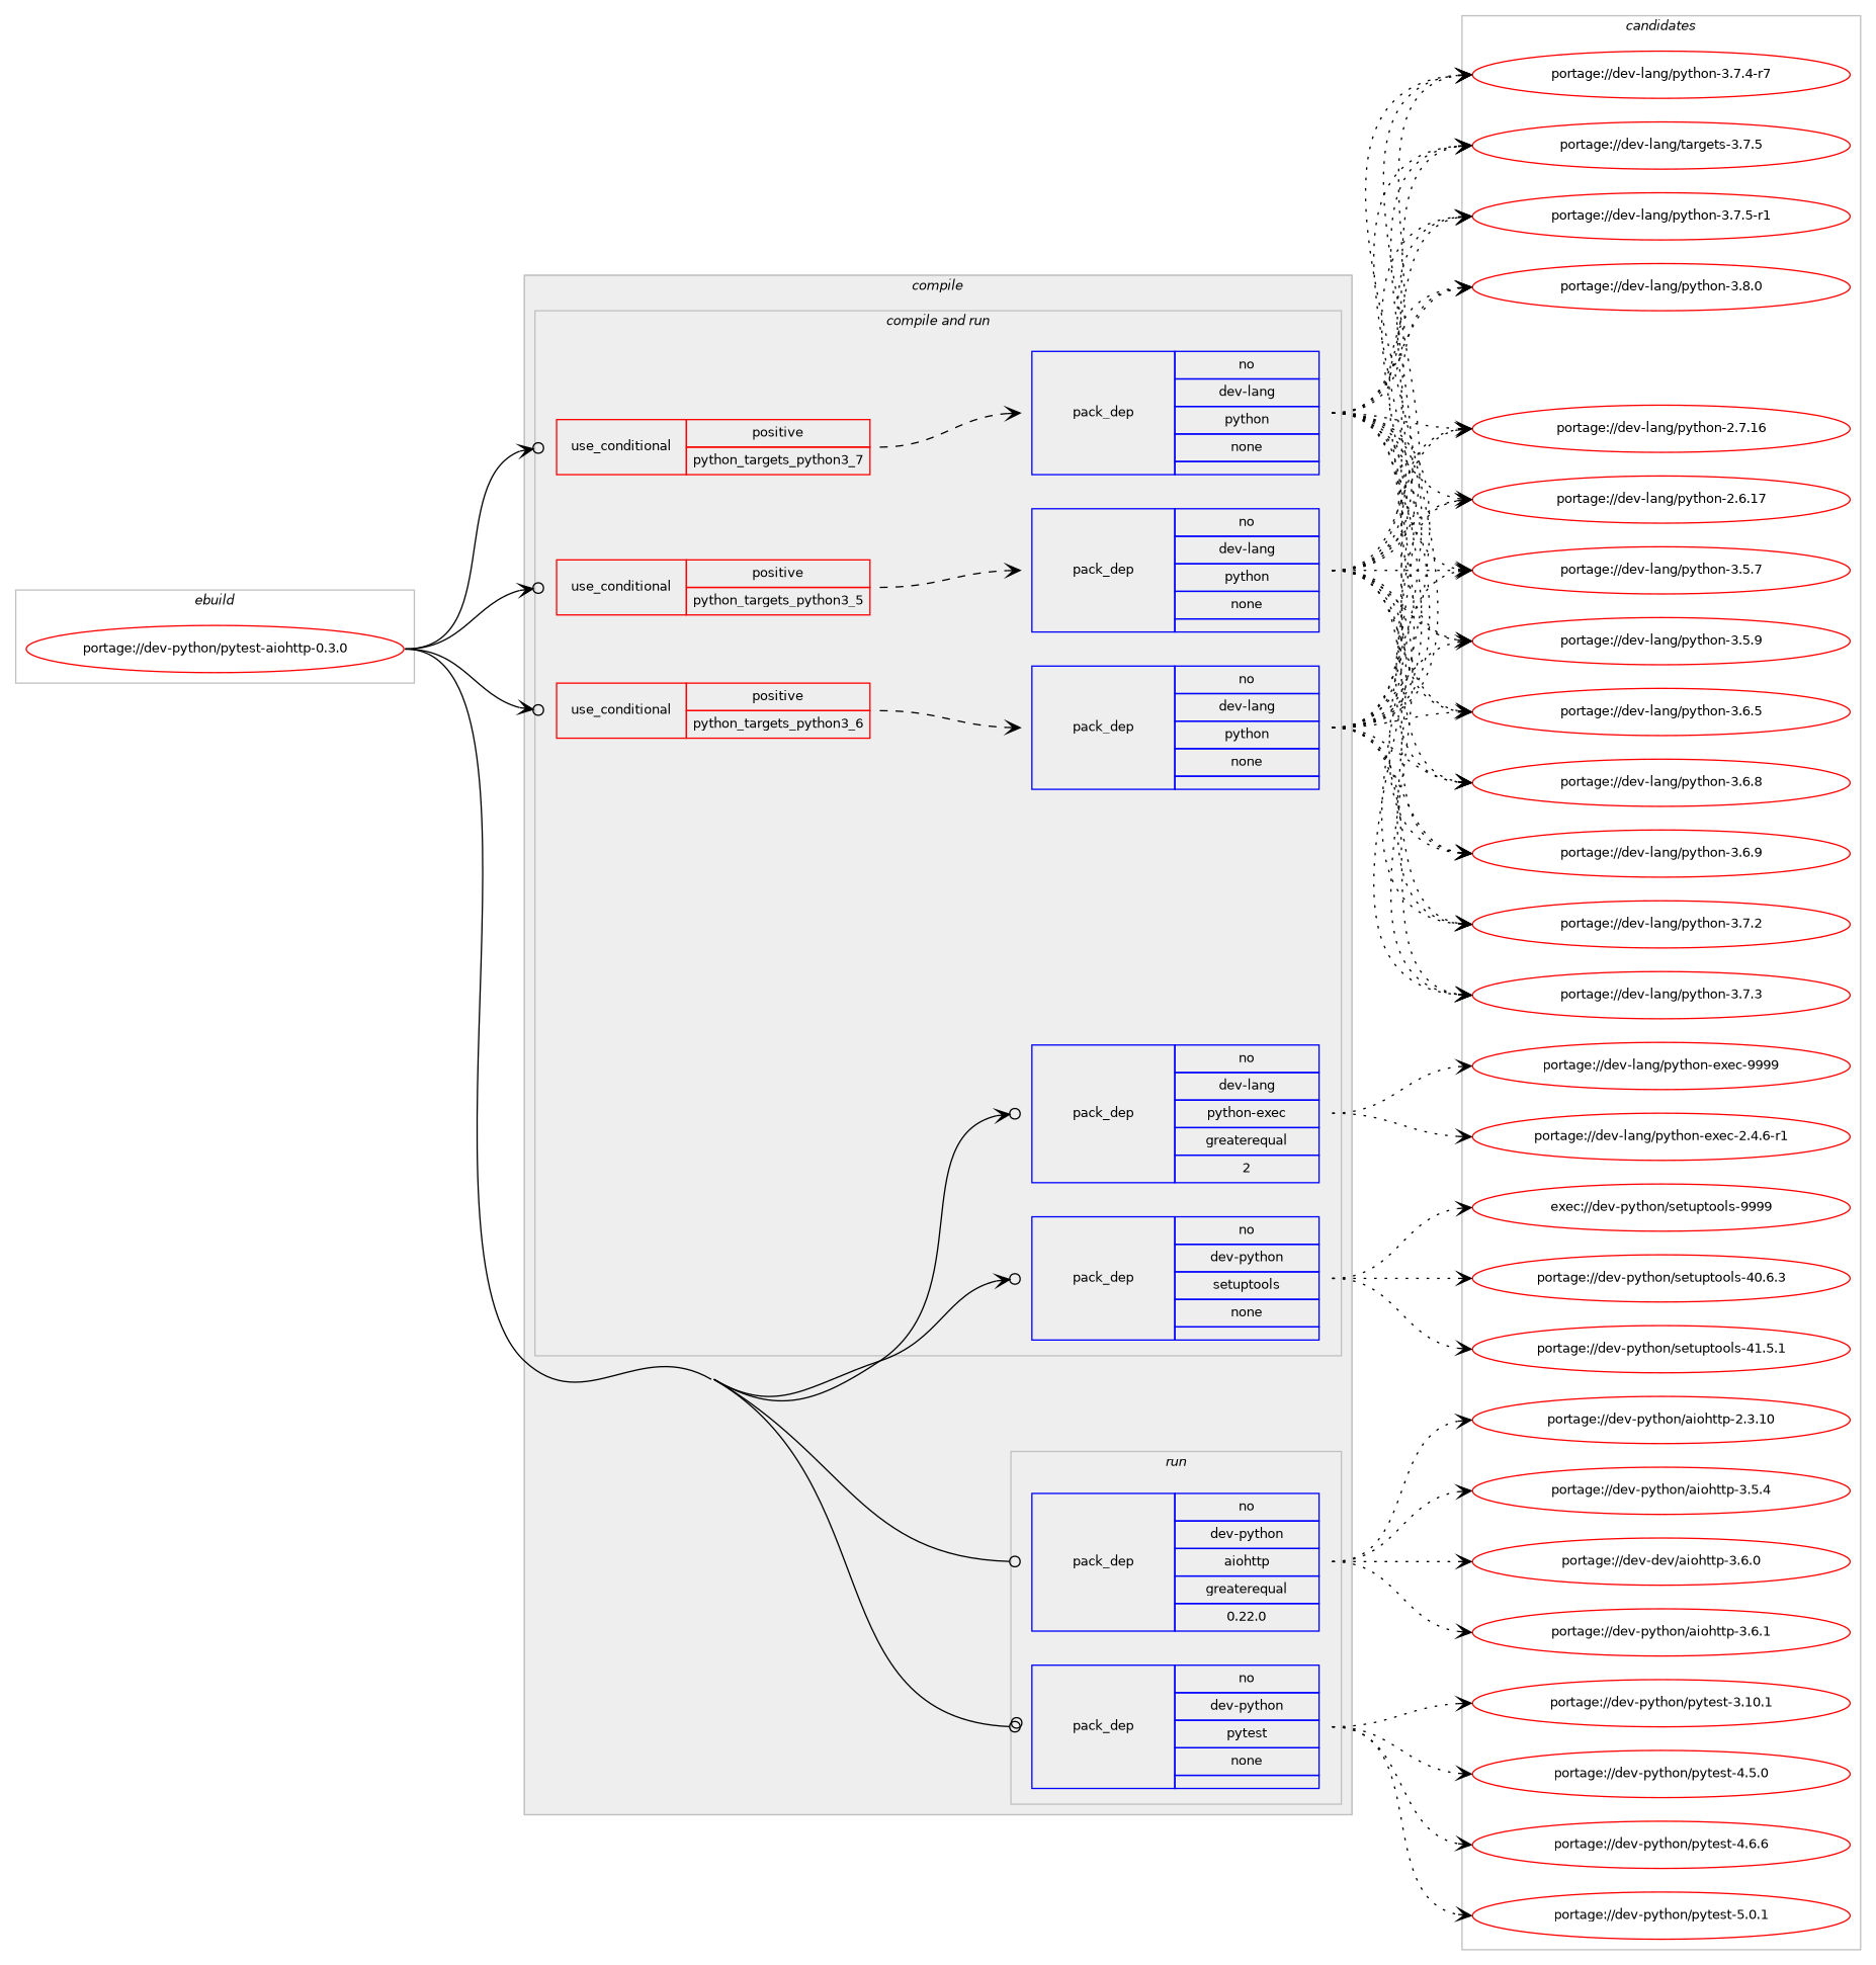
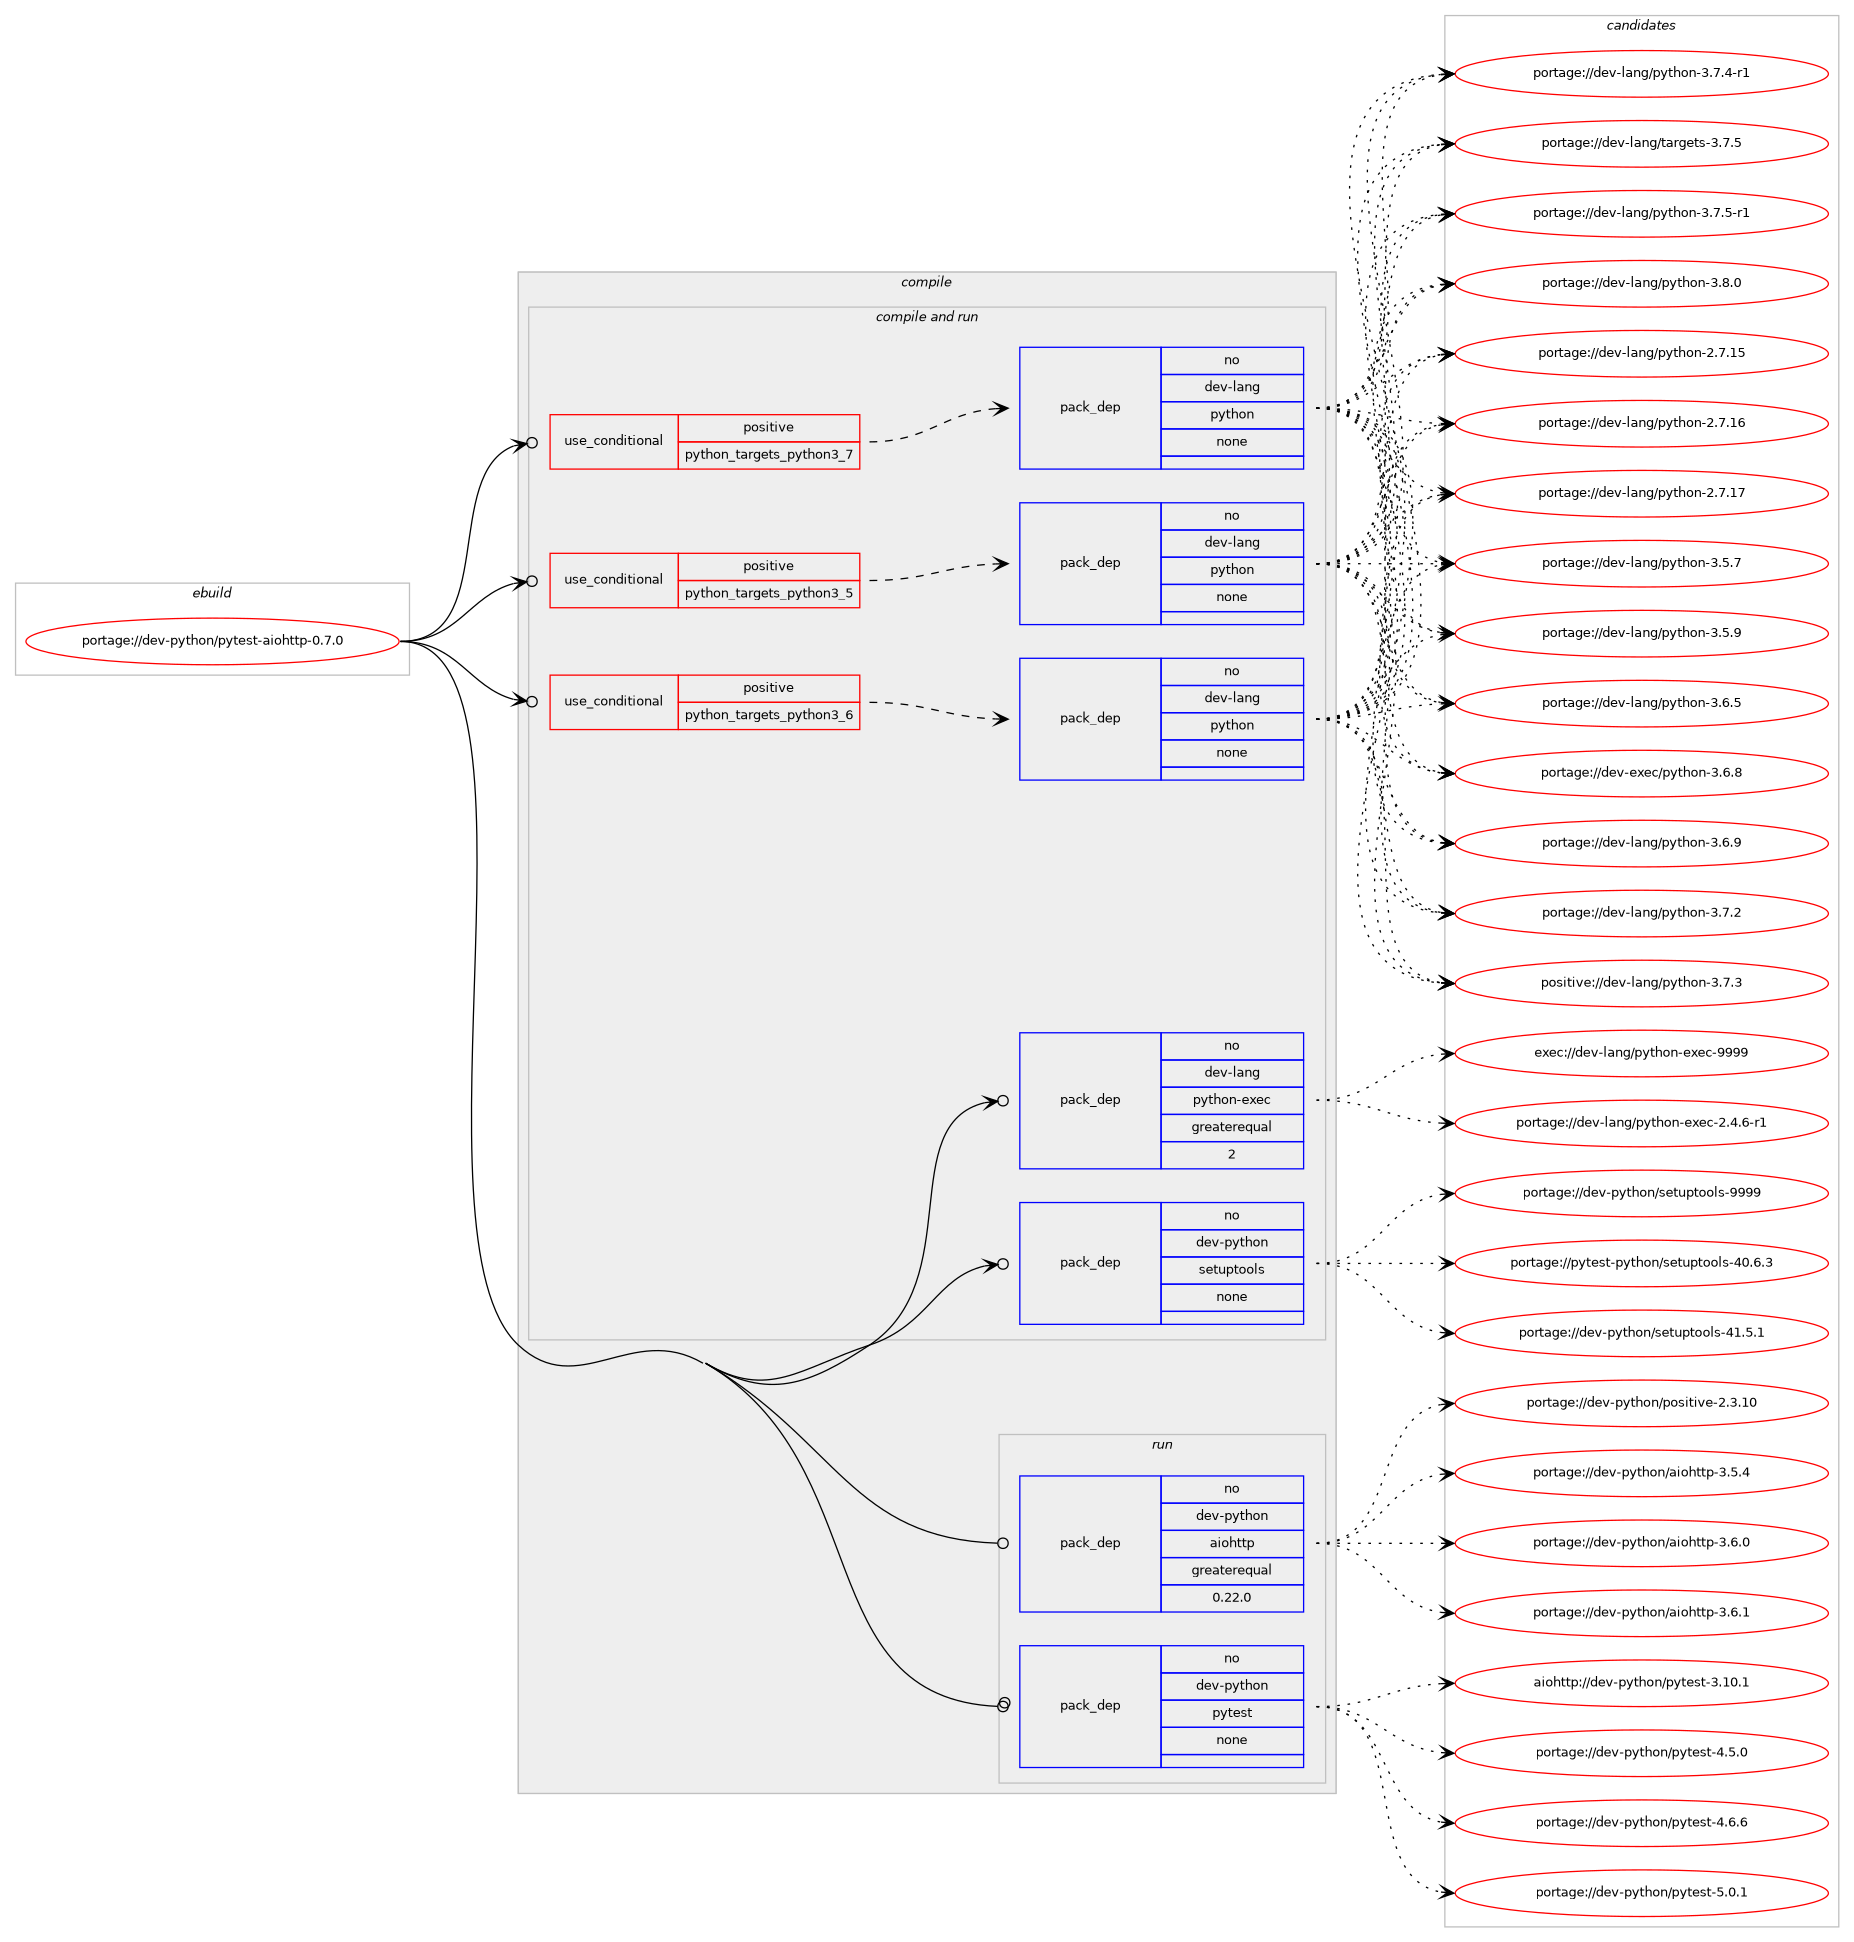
  digraph {
    compound=true
    concentrate=true
    fontname=Helvetica
    fontsize=10
    newrank=true
    rankdir=LR
    ranksep=1.5
    node [color=red fontname=Helvetica fontsize=10]
    edge [arrowhead=vee headport=w style=dotted tailport=e weight=100]
-   n1 [label="portage://dev-python/pytest-aiohttp-0.3.0" width=4]
+   n1 [label="portage://dev-python/pytest-aiohttp-0.7.0" width=4]
    n2 [color=blue label=<<TABLE BORDER="0" CELLBORDER="1" CELLSPACING="0" CELLPADDING="4" WIDTH="220"><TR><TD ROWSPAN="6" CELLPADDING="30">pack_dep</TD></TR><TR><TD WIDTH="110">no</TD></TR><TR><TD>dev-lang</TD></TR><TR><TD>python</TD></TR><TR><TD>none</TD></TR><TR><TD></TD></TR></TABLE>> shape=none]
    n3 [label=<<TABLE BORDER="0" CELLBORDER="1" CELLSPACING="0" CELLPADDING="4"><TR><TD ROWSPAN="3" CELLPADDING="10">use_conditional</TD></TR><TR><TD>positive</TD></TR><TR><TD>python_targets_python3_5</TD></TR></TABLE>> shape=none]
    n4 [color=blue label=<<TABLE BORDER="0" CELLBORDER="1" CELLSPACING="0" CELLPADDING="4" WIDTH="220"><TR><TD ROWSPAN="6" CELLPADDING="30">pack_dep</TD></TR><TR><TD WIDTH="110">no</TD></TR><TR><TD>dev-lang</TD></TR><TR><TD>python</TD></TR><TR><TD>none</TD></TR><TR><TD></TD></TR></TABLE>> shape=none]
    n5 [label=<<TABLE BORDER="0" CELLBORDER="1" CELLSPACING="0" CELLPADDING="4"><TR><TD ROWSPAN="3" CELLPADDING="10">use_conditional</TD></TR><TR><TD>positive</TD></TR><TR><TD>python_targets_python3_6</TD></TR></TABLE>> shape=none]
    n6 [color=blue label=<<TABLE BORDER="0" CELLBORDER="1" CELLSPACING="0" CELLPADDING="4" WIDTH="220"><TR><TD ROWSPAN="6" CELLPADDING="30">pack_dep</TD></TR><TR><TD WIDTH="110">no</TD></TR><TR><TD>dev-lang</TD></TR><TR><TD>python</TD></TR><TR><TD>none</TD></TR><TR><TD></TD></TR></TABLE>> shape=none]
    n7 [label=<<TABLE BORDER="0" CELLBORDER="1" CELLSPACING="0" CELLPADDING="4"><TR><TD ROWSPAN="3" CELLPADDING="10">use_conditional</TD></TR><TR><TD>positive</TD></TR><TR><TD>python_targets_python3_7</TD></TR></TABLE>> shape=none]
    n8 [color=blue label=<<TABLE BORDER="0" CELLBORDER="1" CELLSPACING="0" CELLPADDING="4" WIDTH="220"><TR><TD ROWSPAN="6" CELLPADDING="30">pack_dep</TD></TR><TR><TD WIDTH="110">no</TD></TR><TR><TD>dev-lang</TD></TR><TR><TD>python-exec</TD></TR><TR><TD>greaterequal</TD></TR><TR><TD>2</TD></TR></TABLE>> shape=none]
    n9 [color=blue label=<<TABLE BORDER="0" CELLBORDER="1" CELLSPACING="0" CELLPADDING="4" WIDTH="220"><TR><TD ROWSPAN="6" CELLPADDING="30">pack_dep</TD></TR><TR><TD WIDTH="110">no</TD></TR><TR><TD>dev-python</TD></TR><TR><TD>setuptools</TD></TR><TR><TD>none</TD></TR><TR><TD></TD></TR></TABLE>> shape=none]
    n10 [color=blue label=<<TABLE BORDER="0" CELLBORDER="1" CELLSPACING="0" CELLPADDING="4" WIDTH="220"><TR><TD ROWSPAN="6" CELLPADDING="30">pack_dep</TD></TR><TR><TD WIDTH="110">no</TD></TR><TR><TD>dev-python</TD></TR><TR><TD>aiohttp</TD></TR><TR><TD>greaterequal</TD></TR><TR><TD>0.22.0</TD></TR></TABLE>> shape=none]
    n11 [color=blue label=<<TABLE BORDER="0" CELLBORDER="1" CELLSPACING="0" CELLPADDING="4" WIDTH="220"><TR><TD ROWSPAN="6" CELLPADDING="30">pack_dep</TD></TR><TR><TD WIDTH="110">no</TD></TR><TR><TD>dev-python</TD></TR><TR><TD>pytest</TD></TR><TR><TD>none</TD></TR><TR><TD></TD></TR></TABLE>> shape=none]
+   n12 [label="portage://dev-lang/python-2.7.15" width=4]
    n13 [label="portage://dev-lang/python-2.7.16" width=4]
-   n14 [label="portage://dev-lang/python-2.6.17" width=4]
+   n14 [label="portage://dev-lang/python-2.7.17" width=4]
    n15 [label="portage://dev-lang/python-3.5.7" width=4]
    n16 [label="portage://dev-lang/python-3.5.9" width=4]
    n17 [label="portage://dev-lang/python-3.6.5" width=4]
-   n18 [label="portage://dev-lang/python-3.6.8" width=4]
+   n18 [label="portage://dev-exec/python-3.6.8" width=4]
    n19 [label="portage://dev-lang/python-3.6.9" width=4]
    n20 [label="portage://dev-lang/python-3.7.2" width=4]
-   n21 [label="portage://dev-lang/python-3.7.3" width=4]
-   n22 [label="portage://dev-lang/python-3.7.4-r7" width=4]
+   n21 [label="positive://dev-lang/python-3.7.3" width=4]
+   n22 [label="portage://dev-lang/python-3.7.4-r1" width=4]
    n23 [label="portage://dev-lang/targets-3.7.5" width=4]
    n24 [label="portage://dev-lang/python-3.7.5-r1" width=4]
    n25 [label="portage://dev-lang/python-3.8.0" width=4]
    n26 [label="portage://dev-lang/python-exec-2.4.6-r1" width=4]
-   n27 [label="portage://dev-lang/python-exec-9999" width=4]
-   n28 [label="portage://dev-python/setuptools-40.6.3" width=4]
+   n27 [label="exec://dev-lang/python-exec-9999" width=4]
+   n28 [label="portage://pytest-python/setuptools-40.6.3" width=4]
    n29 [label="portage://dev-python/setuptools-41.5.1" width=4]
-   n30 [label="exec://dev-python/setuptools-9999" width=4]
-   n31 [label="portage://dev-python/aiohttp-2.3.10" width=4]
+   n30 [label="portage://dev-python/setuptools-9999" width=4]
+   n31 [label="portage://dev-python/positive-2.3.10" width=4]
    n32 [label="portage://dev-python/aiohttp-3.5.4" width=4]
-   n33 [label="portage://dev-dev/aiohttp-3.6.0" width=4]
+   n33 [label="portage://dev-python/aiohttp-3.6.0" width=4]
    n34 [label="portage://dev-python/aiohttp-3.6.1" width=4]
-   n35 [label="portage://dev-python/pytest-3.10.1" width=4]
+   n35 [label="aiohttp://dev-python/pytest-3.10.1" width=4]
    n36 [label="portage://dev-python/pytest-4.5.0" width=4]
    n37 [label="portage://dev-python/pytest-4.6.6" width=4]
    n38 [label="portage://dev-python/pytest-5.0.1" width=4]
    subgraph cluster_1 {
      color=gray
      label=<<i>ebuild</i>>
      rank=same
      n1
    }
    subgraph cluster_2 {
      color=gray
      label=<<i>dependencies</i>>
      subgraph cluster_3 {
        color=gray
        fillcolor="#eeeeee"
        label=<<i>compile</i>>
        style=filled
      }
      subgraph cluster_4 {
        color=gray
        fillcolor="#eeeeee"
        label=<<i>compile and run</i>>
        style=filled
        subgraph sub_5 {
          color=gray
          fillcolor="#eeeeee"
          label=<<i>compile and run</i>>
          style=filled
          n3
          subgraph sub_6 {
            color=gray
            fillcolor="#eeeeee"
            label=<<i>compile and run</i>>
            style=filled
            n2
          }
        }
        subgraph sub_7 {
          color=gray
          fillcolor="#eeeeee"
          label=<<i>compile and run</i>>
          style=filled
          n5
          subgraph sub_8 {
            color=gray
            fillcolor="#eeeeee"
            label=<<i>compile and run</i>>
            style=filled
            n4
          }
        }
        subgraph sub_9 {
          color=gray
          fillcolor="#eeeeee"
          label=<<i>compile and run</i>>
          style=filled
          n7
          subgraph sub_10 {
            color=gray
            fillcolor="#eeeeee"
            label=<<i>compile and run</i>>
            style=filled
            n6
          }
        }
        subgraph sub_11 {
          color=gray
          fillcolor="#eeeeee"
          label=<<i>compile and run</i>>
          style=filled
          n8
        }
        subgraph sub_12 {
          color=gray
          fillcolor="#eeeeee"
          label=<<i>compile and run</i>>
          style=filled
          n9
        }
      }
      subgraph cluster_13 {
        color=gray
        fillcolor="#eeeeee"
        label=<<i>run</i>>
        style=filled
        subgraph sub_14 {
          color=gray
          fillcolor="#eeeeee"
          label=<<i>run</i>>
          style=filled
          n10
        }
        subgraph sub_15 {
          color=gray
          fillcolor="#eeeeee"
          label=<<i>run</i>>
          style=filled
          n11
        }
      }
    }
    subgraph cluster_16 {
      color=gray
      label=<<i>candidates</i>>
      rank=same
      subgraph sub_17 {
        color=black
        label=<<i>candidates</i>>
        nodesep=1
        rank=same
+       n12
        n13
        n14
        n15
        n16
        n17
        n18
        n19
        n20
        n21
        n22
        n23
        n24
        n25
      }
      subgraph sub_18 {
        color=black
        label=<<i>candidates</i>>
        nodesep=1
        rank=same
+       n12
        n13
        n14
        n15
        n16
        n17
        n18
        n19
        n20
        n21
        n22
        n23
        n24
        n25
      }
      subgraph sub_19 {
        color=black
        label=<<i>candidates</i>>
        nodesep=1
        rank=same
+       n12
        n13
        n14
        n15
        n16
        n17
        n18
        n19
        n20
        n21
        n22
        n23
        n24
        n25
      }
      subgraph sub_20 {
        color=black
        label=<<i>candidates</i>>
        nodesep=1
        rank=same
        n26
        n27
      }
      subgraph sub_21 {
        color=black
        label=<<i>candidates</i>>
        nodesep=1
        rank=same
        n28
        n29
        n30
      }
      subgraph sub_22 {
        color=black
        label=<<i>candidates</i>>
        nodesep=1
        rank=same
        n31
        n32
        n33
        n34
      }
      subgraph sub_23 {
        color=black
        label=<<i>candidates</i>>
        nodesep=1
        rank=same
        n35
        n36
        n37
        n38
      }
    }
    n1 -> n3 [arrowhead=odotvee style=solid weight=20]
    n1 -> n5 [arrowhead=odotvee style=solid weight=20]
    n1 -> n7 [arrowhead=odotvee style=solid weight=20]
    n1 -> n8 [arrowhead=odotvee style=solid weight=20]
    n1 -> n9 [arrowhead=odotvee style=solid weight=20]
    n1 -> n10 [arrowhead=odot style=solid weight=20]
    n1 -> n11 [arrowhead=odot style=solid weight=20]
+   n2 -> n12
    n2 -> n13
    n2 -> n14
    n2 -> n15
    n2 -> n16
    n2 -> n17
    n2 -> n18
    n2 -> n19
    n2 -> n20
    n2 -> n21
    n2 -> n22
    n2 -> n23
    n2 -> n24
    n2 -> n25
    n3 -> n2 [style=dashed weight=20]
+   n4 -> n12
    n4 -> n13
    n4 -> n14
    n4 -> n15
    n4 -> n16
    n4 -> n17
    n4 -> n18
    n4 -> n19
    n4 -> n20
    n4 -> n21
    n4 -> n22
    n4 -> n23
    n4 -> n24
    n4 -> n25
    n5 -> n4 [style=dashed weight=20]
+   n6 -> n12
    n6 -> n13
    n6 -> n14
    n6 -> n15
    n6 -> n16
    n6 -> n17
    n6 -> n18
    n6 -> n19
    n6 -> n20
    n6 -> n21
    n6 -> n22
    n6 -> n23
    n6 -> n24
    n6 -> n25
    n7 -> n6 [style=dashed weight=20]
    n8 -> n26
    n8 -> n27
    n9 -> n28
    n9 -> n29
    n9 -> n30
    n10 -> n31
    n10 -> n32
    n10 -> n33
    n10 -> n34
    n11 -> n35
    n11 -> n36
    n11 -> n37
    n11 -> n38
  }
